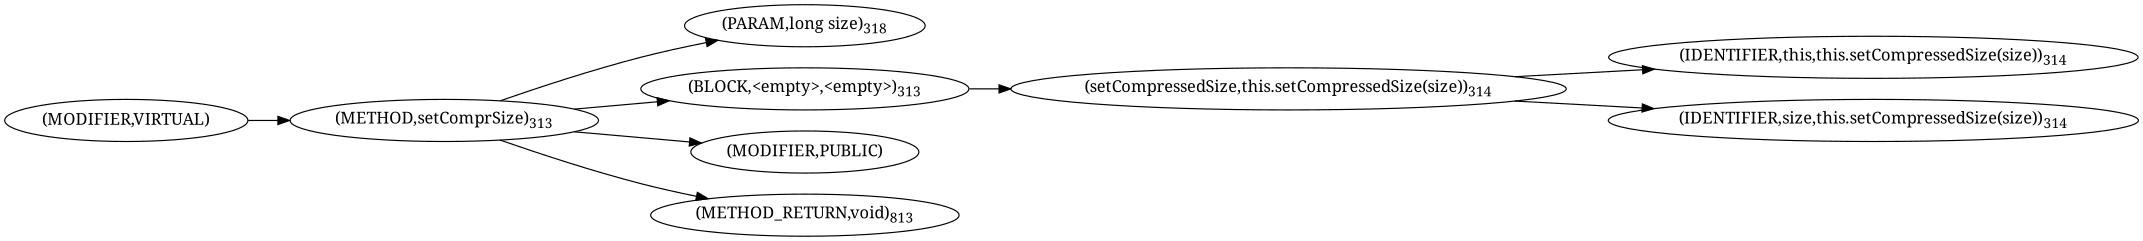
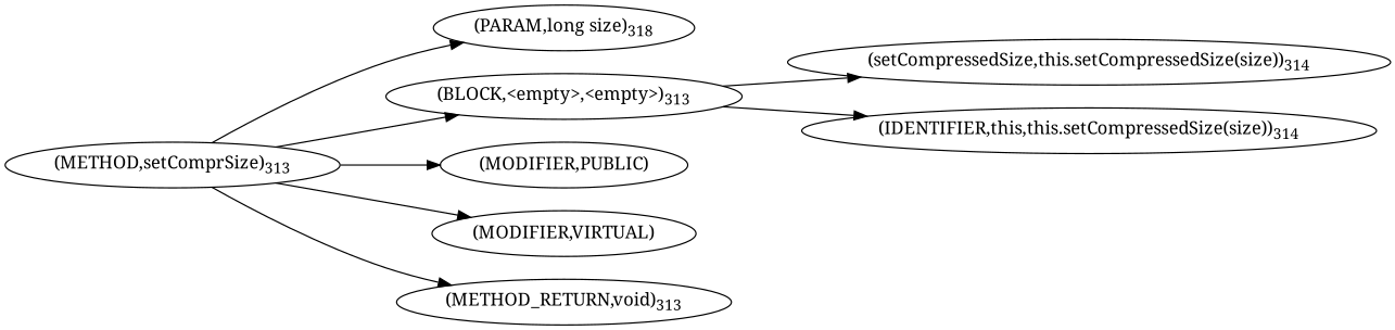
  digraph {
    fontname="Noto Serif"
    rankdir=LR
    node [fontname="Noto Serif"]
    edge [fontname="Noto Serif"]
    n1 [label=<(METHOD,setComprSize)<SUB>313</SUB>>]
    n2 [label=<(PARAM,long size)<SUB>318</SUB>>]
    n3 [label=<(BLOCK,&lt;empty&gt;,&lt;empty&gt;)<SUB>313</SUB>>]
    n4 [label=<(MODIFIER,PUBLIC)>]
    n5 [label=<(MODIFIER,VIRTUAL)>]
-   n6 [label=<(METHOD_RETURN,void)<SUB>813</SUB>>]
+   n6 [label=<(METHOD_RETURN,void)<SUB>313</SUB>>]
    n7 [label=<(setCompressedSize,this.setCompressedSize(size))<SUB>314</SUB>>]
    n8 [label=<(IDENTIFIER,this,this.setCompressedSize(size))<SUB>314</SUB>>]
-   n9 [label=<(IDENTIFIER,size,this.setCompressedSize(size))<SUB>314</SUB>>]
    n1 -> n2
    n1 -> n3
    n1 -> n4
-   n5 -> n1
+   n1 -> n5
    n1 -> n6
    n3 -> n7
-   n7 -> n8
-   n7 -> n9
+   n3 -> n8
  }
